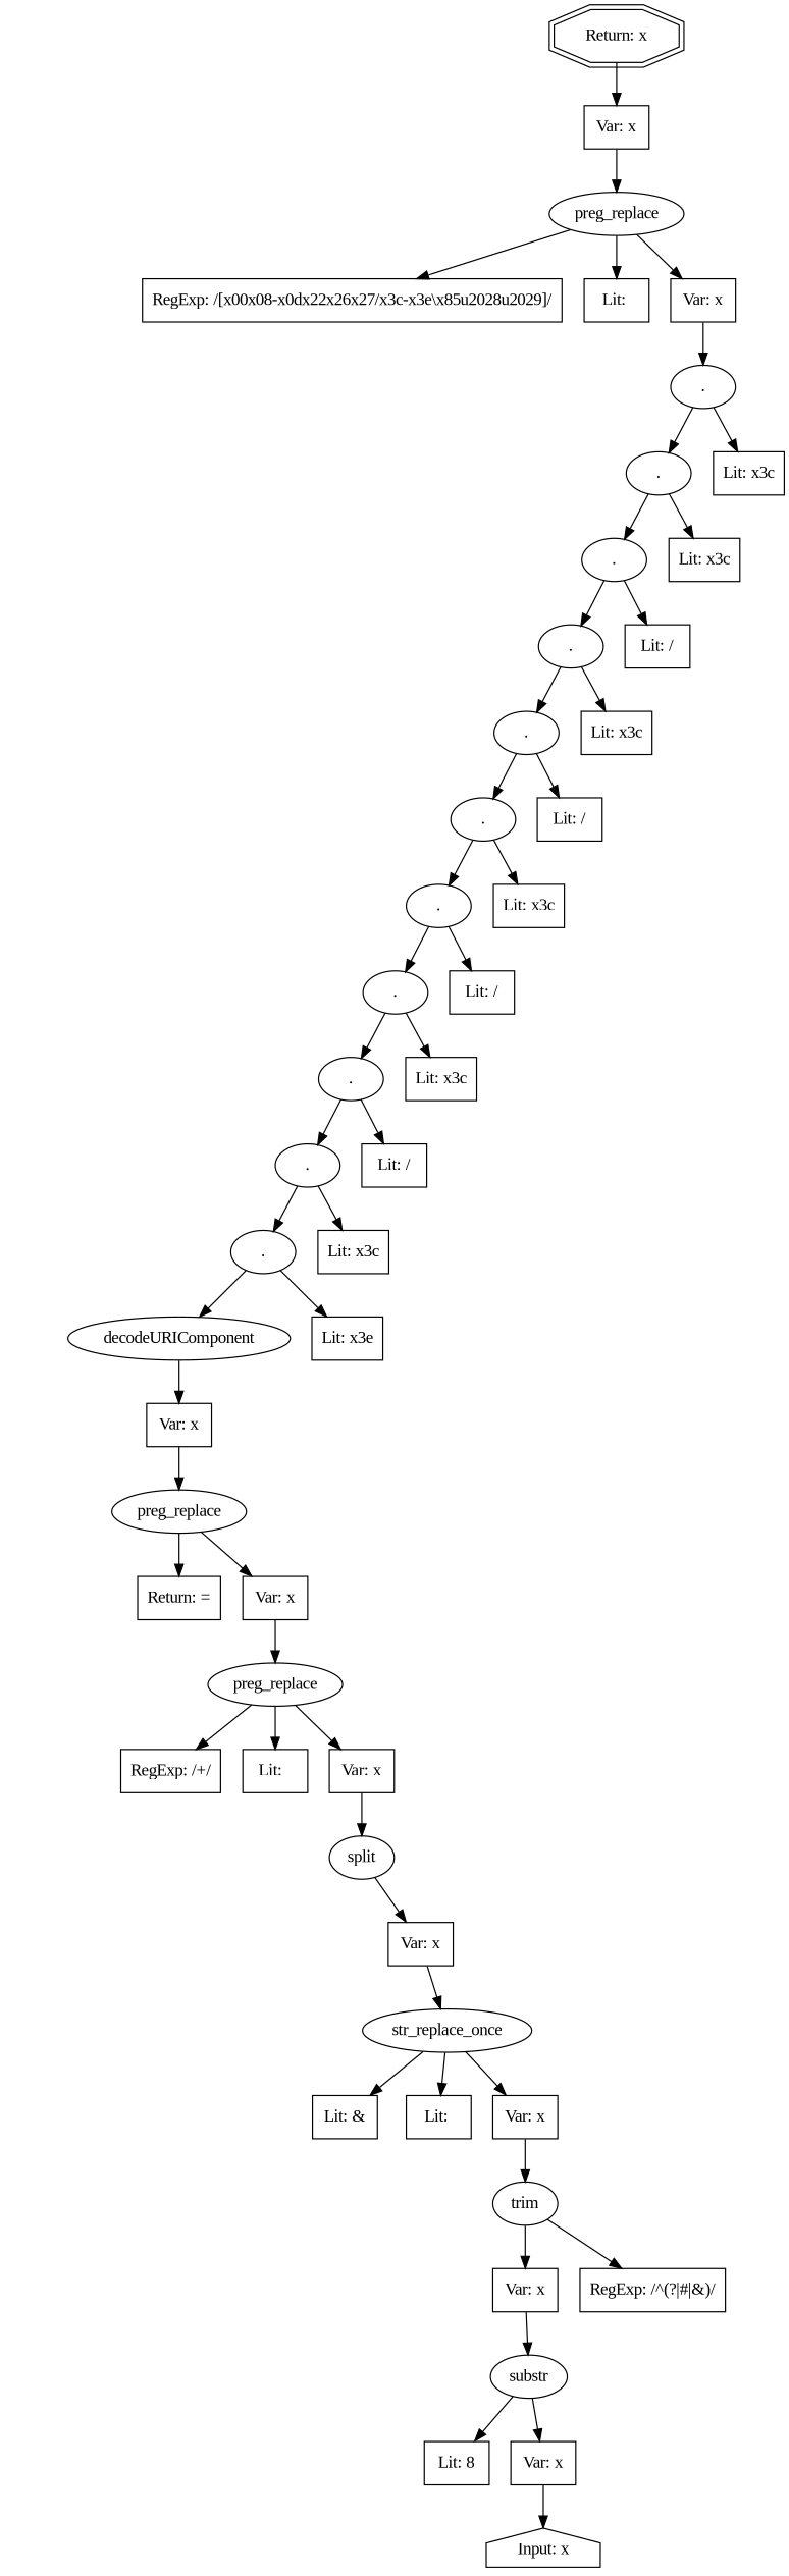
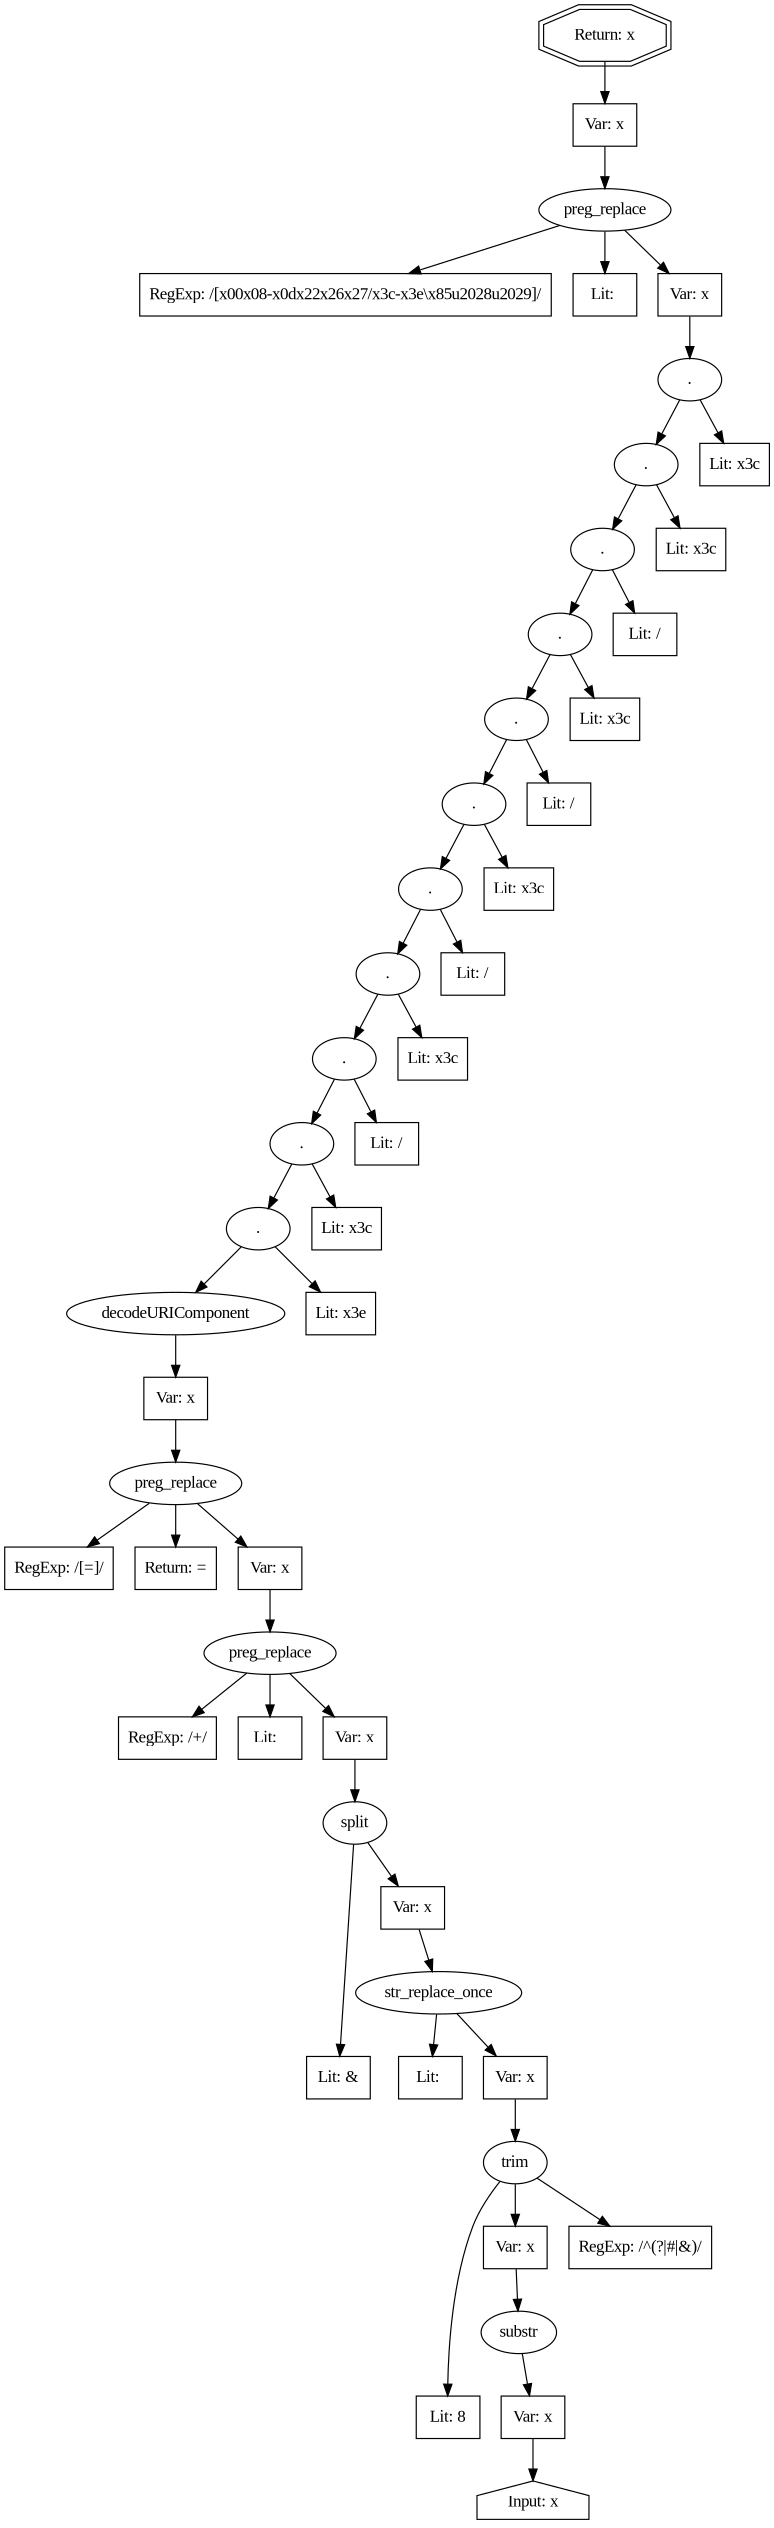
  digraph {
    fontname="Liberation Serif"
    node [fontname="Liberation Serif" shape=box]
    edge [fontname="Liberation Serif"]
    n1 [label="Input: x" shape=house]
    n2 [label=substr shape=ellipse]
    n3 [label="Var: x"]
    n4 [label="Lit: 8"]
    n5 [label=trim shape=ellipse]
    n6 [label="Var: x"]
    n7 [label="RegExp: /^(\?|#|&)/"]
    n8 [label=str_replace_once shape=ellipse]
    n9 [label="Lit: "]
    n10 [label="Var: x"]
    n11 [label=split shape=ellipse]
    n12 [label="Lit: &"]
    n13 [label="Var: x"]
    n14 [label=preg_replace shape=ellipse]
    n15 [label="RegExp: /\+/"]
    n16 [label="Lit:  "]
    n17 [label="Var: x"]
    n18 [label=preg_replace shape=ellipse]
+   n19 [label="RegExp: /[=]/"]
    n20 [label="Return: ="]
    n21 [label="Var: x"]
    n22 [label=decodeURIComponent shape=ellipse]
    n23 [label="Var: x"]
    n24 [label="." shape=ellipse]
    n25 [label="Lit: \x3e"]
    n26 [label="." shape=ellipse]
    n27 [label="Lit: \x3c"]
    n28 [label="." shape=ellipse]
    n29 [label="Lit: \/"]
    n30 [label="." shape=ellipse]
    n31 [label="Lit: \x3c"]
    n32 [label="." shape=ellipse]
    n33 [label="Lit: \/"]
    n34 [label="." shape=ellipse]
    n35 [label="Lit: \x3c"]
    n36 [label="." shape=ellipse]
    n37 [label="Lit: \/"]
    n38 [label="." shape=ellipse]
    n39 [label="Lit: \x3c"]
    n40 [label="." shape=ellipse]
    n41 [label="Lit: \/"]
    n42 [label="." shape=ellipse]
    n43 [label="Lit: \x3c"]
    n44 [label="." shape=ellipse]
    n45 [label="Lit: \x3c"]
    n46 [label=preg_replace shape=ellipse]
    n47 [label="RegExp: /[\x00\x08-\x0d\x22\x26\x27\/\x3c-\x3e\\\x85\u2028\u2029]/"]
    n48 [label="Lit: "]
    n49 [label="Var: x"]
    n50 [label="Var: x"]
    n51 [label="Return: x" shape=doubleoctagon]
    n2 -> n3
-   n2 -> n4
+   n5 -> n4
    n3 -> n1
    n5 -> n6
    n5 -> n7
    n6 -> n2
    n8 -> n9
    n8 -> n10
    n10 -> n5
-   n8 -> n12
+   n11 -> n12
    n11 -> n13
    n13 -> n8
    n14 -> n15
    n14 -> n16
    n14 -> n17
    n17 -> n11
+   n18 -> n19
    n18 -> n20
    n18 -> n21
    n21 -> n14
    n22 -> n23
    n23 -> n18
    n24 -> n22
    n24 -> n25
    n26 -> n24
    n26 -> n27
    n28 -> n26
    n28 -> n29
    n30 -> n28
    n30 -> n31
    n32 -> n30
    n32 -> n33
    n34 -> n32
    n34 -> n35
    n36 -> n34
    n36 -> n37
    n38 -> n36
    n38 -> n39
    n40 -> n38
    n40 -> n41
    n42 -> n40
    n42 -> n43
    n44 -> n42
    n44 -> n45
    n46 -> n47
    n46 -> n48
    n46 -> n49
    n49 -> n44
    n50 -> n46
    n51 -> n50
  }
